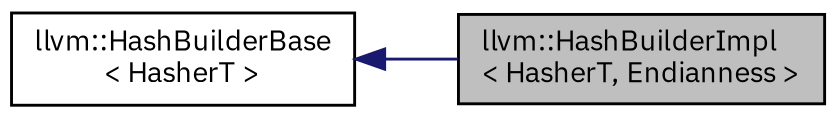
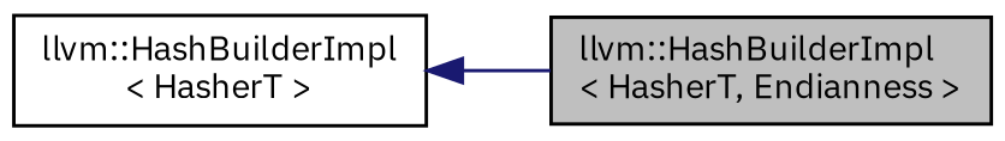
  digraph {
    rankdir=LR
    fontname="IBM Plex Sans"
    node [color=black fontname="IBM Plex Sans" fontsize=10 shape=record]
    n1 [fillcolor=grey75 fontcolor=black height=0.2 label="llvm::HashBuilderImpl\l\< HasherT, Endianness \>" style=filled width=0.4]
-   n2 [height=0.2 label="llvm::HashBuilderBase\l\< HasherT \>" width=0.4]
+   n2 [height=0.2 label="llvm::HashBuilderImpl\l\< HasherT \>" width=0.4]
    n2 -> n1 [color=midnightblue dir=back fontname="IBM Plex Sans" fontsize=10 labelfontname=Helvetica labelfontsize=10 style=solid]
  }
